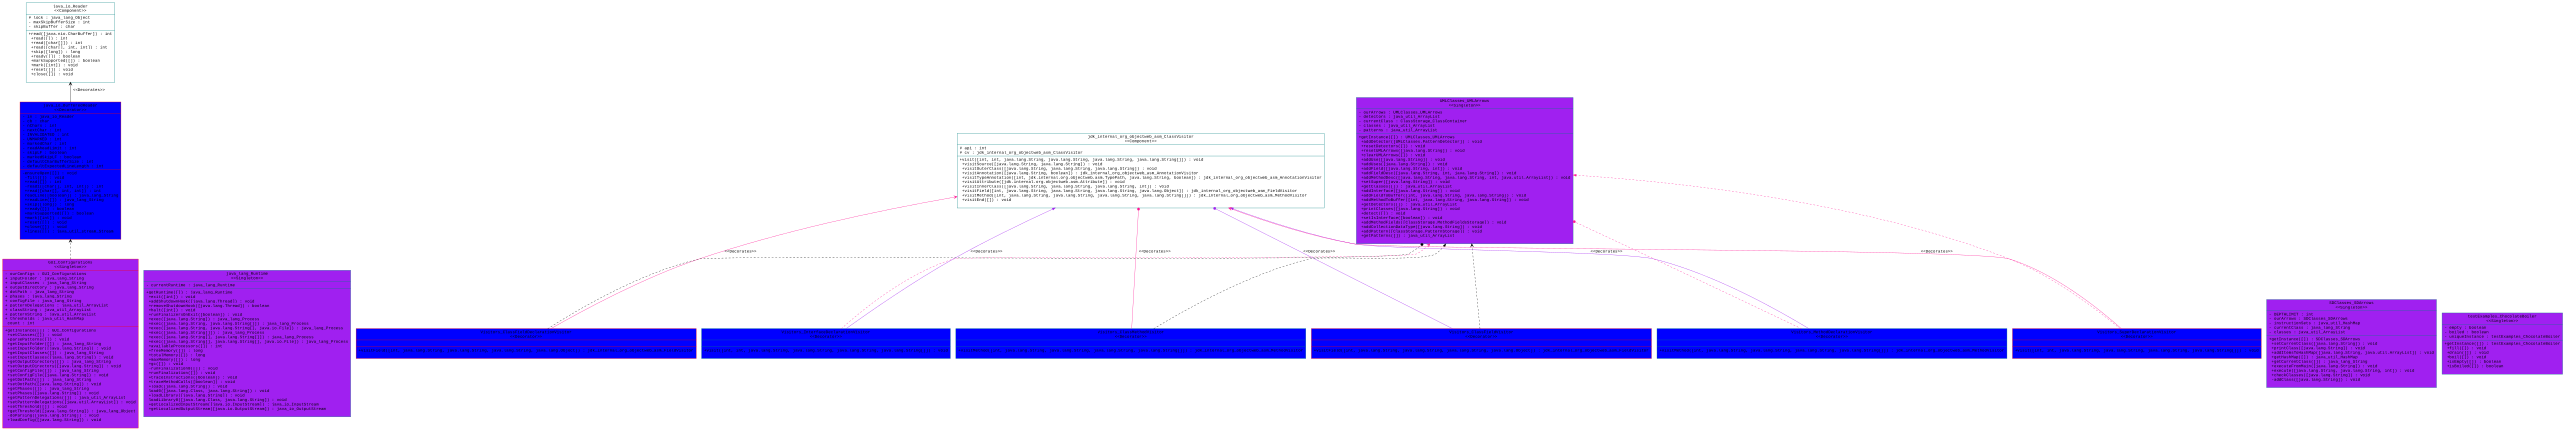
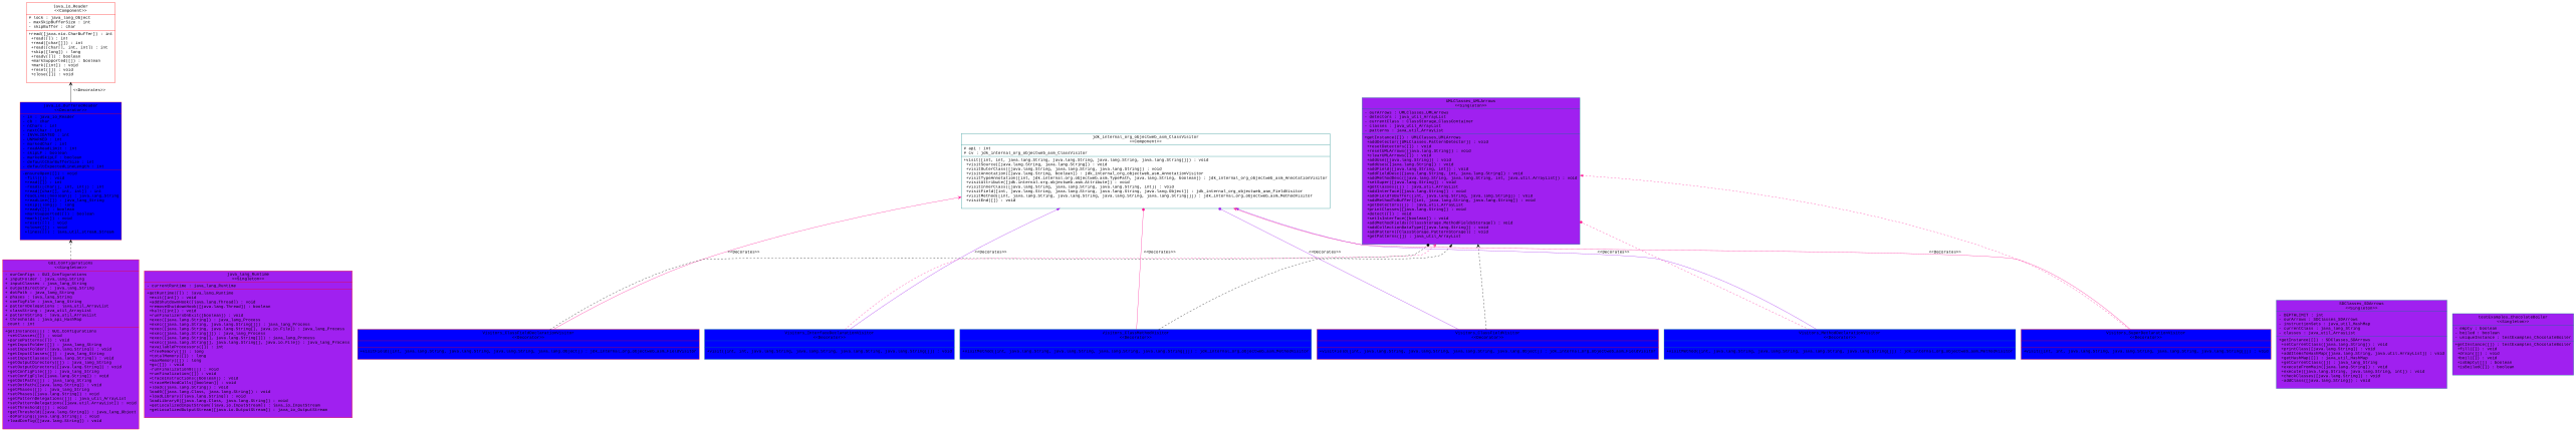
  digraph {
    fontname="Liberation Mono"
    rankdir=BT
    node [color=red fontname="Liberation Mono" shape=record fillcolor=blue style=filled]
    edge [arrowhead=vee color=deeppink fontname="Liberation Mono"]
-   n1 [color=teal label="{java_io_Reader\n\<\<Component\>\>|# lock : java_lang_Object\l- maxSkipBufferSize : int\l- skipBuffer : char\l|+read([java.nio.CharBuffer]) : int\l +read([]) : int\l +read([char[]]) : int\l +read([char[], int, int]) : int\l +skip([long]) : long\l +ready([]) : boolean\l +markSupported([]) : boolean\l +mark([int]) : void\l +reset([]) : void\l +close([]) : void\l \n}" fillcolor="" style=""]
+   n1 [label="{java_io_Reader\n\<\<Component\>\>|# lock : java_lang_Object\l- maxSkipBufferSize : int\l- skipBuffer : char\l|+read([java.nio.CharBuffer]) : int\l +read([]) : int\l +read([char[]]) : int\l +read([char[], int, int]) : int\l +skip([long]) : long\l +ready([]) : boolean\l +markSupported([]) : boolean\l +mark([int]) : void\l +reset([]) : void\l +close([]) : void\l \n}" fillcolor="" style=""]
    n2 [label="{java_io_BufferedReader\n\<\<Decorator\>\>|- in : java_io_Reader\l- cb : char\l- nChars : int\l- nextChar : int\l- INVALIDATED : int\l- UNMARKED : int\l- markedChar : int\l- readAheadLimit : int\l- skipLF : boolean\l- markedSkipLF : boolean\l- defaultCharBufferSize : int\l- defaultExpectedLineLength : int\l|-ensureOpen([]) : void\l -fill([]) : void\l +read([]) : int\l -read1([char[], int, int]) : int\l +read([char[], int, int]) : int\l readLine([boolean]) : java_lang_String\l +readLine([]) : java_lang_String\l +skip([long]) : long\l +ready([]) : boolean\l +markSupported([]) : boolean\l +mark([int]) : void\l +reset([]) : void\l +close([]) : void\l +lines([]) : java_util_stream_Stream\l \n}"]
-   n3 [color=teal fillcolor=purple label="{java_lang_Runtime\n\<\<Singleton\>\>|- currentRuntime : java_lang_Runtime\l|+getRuntime([]) : java_lang_Runtime\l +exit([int]) : void\l +addShutdownHook([java.lang.Thread]) : void\l +removeShutdownHook([java.lang.Thread]) : boolean\l +halt([int]) : void\l +runFinalizersOnExit([boolean]) : void\l +exec([java.lang.String]) : java_lang_Process\l +exec([java.lang.String, java.lang.String[]]) : java_lang_Process\l +exec([java.lang.String, java.lang.String[], java.io.File]) : java_lang_Process\l +exec([java.lang.String[]]) : java_lang_Process\l +exec([java.lang.String[], java.lang.String[]]) : java_lang_Process\l +exec([java.lang.String[], java.lang.String[], java.io.File]) : java_lang_Process\l +availableProcessors([]) : int\l +freeMemory([]) : long\l +totalMemory([]) : long\l +maxMemory([]) : long\l +gc([]) : void\l -runFinalization0([]) : void\l +runFinalization([]) : void\l +traceInstructions([boolean]) : void\l +traceMethodCalls([boolean]) : void\l +load([java.lang.String]) : void\l load0([java.lang.Class, java.lang.String]) : void\l +loadLibrary([java.lang.String]) : void\l loadLibrary0([java.lang.Class, java.lang.String]) : void\l +getLocalizedInputStream([java.io.InputStream]) : java_io_InputStream\l +getLocalizedOutputStream([java.io.OutputStream]) : java_io_OutputStream\l \n}"]
+   n3 [fillcolor=purple label="{java_lang_Runtime\n\<\<Singleton\>\>|- currentRuntime : java_lang_Runtime\l|+getRuntime([]) : java_lang_Runtime\l +exit([int]) : void\l +addShutdownHook([java.lang.Thread]) : void\l +removeShutdownHook([java.lang.Thread]) : boolean\l +halt([int]) : void\l +runFinalizersOnExit([boolean]) : void\l +exec([java.lang.String]) : java_lang_Process\l +exec([java.lang.String, java.lang.String[]]) : java_lang_Process\l +exec([java.lang.String, java.lang.String[], java.io.File]) : java_lang_Process\l +exec([java.lang.String[]]) : java_lang_Process\l +exec([java.lang.String[], java.lang.String[]]) : java_lang_Process\l +exec([java.lang.String[], java.lang.String[], java.io.File]) : java_lang_Process\l +availableProcessors([]) : int\l +freeMemory([]) : long\l +totalMemory([]) : long\l +maxMemory([]) : long\l +gc([]) : void\l -runFinalization0([]) : void\l +runFinalization([]) : void\l +traceInstructions([boolean]) : void\l +traceMethodCalls([boolean]) : void\l +load([java.lang.String]) : void\l load0([java.lang.Class, java.lang.String]) : void\l +loadLibrary([java.lang.String]) : void\l loadLibrary0([java.lang.Class, java.lang.String]) : void\l +getLocalizedInputStream([java.io.InputStream]) : java_io_InputStream\l +getLocalizedOutputStream([java.io.OutputStream]) : java_io_OutputStream\l \n}"]
    n4 [color=teal label="{jdk_internal_org_objectweb_asm_ClassVisitor\n\<\<Component\>\>|# api : int\l# cv : jdk_internal_org_objectweb_asm_ClassVisitor\l|+visit([int, int, java.lang.String, java.lang.String, java.lang.String, java.lang.String[]]) : void\l +visitSource([java.lang.String, java.lang.String]) : void\l +visitOuterClass([java.lang.String, java.lang.String, java.lang.String]) : void\l +visitAnnotation([java.lang.String, boolean]) : jdk_internal_org_objectweb_asm_AnnotationVisitor\l +visitTypeAnnotation([int, jdk.internal.org.objectweb.asm.TypePath, java.lang.String, boolean]) : jdk_internal_org_objectweb_asm_AnnotationVisitor\l +visitAttribute([jdk.internal.org.objectweb.asm.Attribute]) : void\l +visitInnerClass([java.lang.String, java.lang.String, java.lang.String, int]) : void\l +visitField([int, java.lang.String, java.lang.String, java.lang.String, java.lang.Object]) : jdk_internal_org_objectweb_asm_FieldVisitor\l +visitMethod([int, java.lang.String, java.lang.String, java.lang.String, java.lang.String[]]) : jdk_internal_org_objectweb_asm_MethodVisitor\l +visitEnd([]) : void\l \n}" fillcolor="" style=""]
-   n5 [fillcolor=purple label="{GUI_Configurations\n\<\<Singleton\>\>|- ourConfigs : GUI_Configurations\l+ inputFolder : java_lang_String\l+ inputClasses : java_lang_String\l+ outputDirectory : java_lang_String\l+ dotPath : java_lang_String\l+ phases : java_lang_String\l+ configFile : java_lang_String\l+ patternDelegations : java_util_ArrayList\l+ classString : java_util_ArrayList\l+ patternString : java_util_ArrayList\l+ thresholds : java_util_HashMap\l count : int\l|+getInstance([]) : GUI_Configurations\l +setClasses([]) : void\l +parsePatterns([]) : void\l +getInputFolder([]) : java_lang_String\l +setInputFolder([java.lang.String]) : void\l +getInputClasses([]) : java_lang_String\l +setInputClasses([java.lang.String]) : void\l +getOutputDirectory([]) : java_lang_String\l +setOutputDirectory([java.lang.String]) : void\l +getConfigFile([]) : java_lang_String\l +setConfigFile([java.lang.String]) : void\l +getDotPath([]) : java_lang_String\l +setDotPath([java.lang.String]) : void\l +getPhases([]) : java_lang_String\l +setPhases([java.lang.String]) : void\l +getPatternDelegations([]) : java_util_ArrayList\l +setPatternDelegations([java.util.ArrayList]) : void\l +setThreshold([]) : void\l +getThreshold([java.lang.String]) : java_lang_Object\l -doParsing([java.lang.String]) : void\l +loadConfig([java.lang.String]) : void\l \n}"]
+   n5 [fillcolor=purple label="{GUI_Configurations\n\<\<Singleton\>\>|- ourConfigs : GUI_Configurations\l+ inputFolder : java_lang_String\l+ inputClasses : java_lang_String\l+ outputDirectory : java_lang_String\l+ dotPath : java_lang_String\l+ phases : java_lang_String\l+ configFile : java_lang_String\l+ patternDelegations : java_util_ArrayList\l+ classString : java_util_ArrayList\l+ patternString : java_util_ArrayList\l+ thresholds : java_api_HashMap\l count : int\l|+getInstance([]) : GUI_Configurations\l +setClasses([]) : void\l +parsePatterns([]) : void\l +getInputFolder([]) : java_lang_String\l +setInputFolder([java.lang.String]) : void\l +getInputClasses([]) : java_lang_String\l +setInputClasses([java.lang.String]) : void\l +getOutputDirectory([]) : java_lang_String\l +setOutputDirectory([java.lang.String]) : void\l +getConfigFile([]) : java_lang_String\l +setConfigFile([java.lang.String]) : void\l +getDotPath([]) : java_lang_String\l +setDotPath([java.lang.String]) : void\l +getPhases([]) : java_lang_String\l +setPhases([java.lang.String]) : void\l +getPatternDelegations([]) : java_util_ArrayList\l +setPatternDelegations([java.util.ArrayList]) : void\l +setThreshold([]) : void\l +getThreshold([java.lang.String]) : java_lang_Object\l -doParsing([java.lang.String]) : void\l +loadConfig([java.lang.String]) : void\l \n}"]
    n6 [color=teal fillcolor=purple label="{SDClasses_SDArrows\n\<\<Singleton\>\>|- DEPTHLIMIT : int\l- ourArrows : SDClasses_SDArrows\l- instructionSets : java_util_HashMap\l- currentClass : java_lang_String\l- classes : java_util_ArrayList\l|+getInstance([]) : SDClasses_SDArrows\l +setCurrentClass([java.lang.String]) : void\l +printClass([java.lang.String]) : void\l +addItemsToHashMap([java.lang.String, java.util.ArrayList]) : void\l +getHashMap([]) : java_util_HashMap\l +getCurrentClass([]) : java_lang_String\l +executeFromMain([java.lang.String]) : void\l +execute([java.lang.String, java.lang.String, int]) : void\l +checkClasses([java.lang.String]) : void\l -addClass([java.lang.String]) : void\l \n}"]
    n7 [color=teal fillcolor=purple label="{testExamples_ChocolateBoiler\n\<\<Singleton\>\>|- empty : boolean\l- boiled : boolean\l- uniqueInstance : testExamples_ChocolateBoiler\l|+getInstance([]) : testExamples_ChocolateBoiler\l +fill([]) : void\l +drain([]) : void\l +boil([]) : void\l +isEmpty([]) : boolean\l +isBoiled([]) : boolean\l \n}"]
    n8 [color=teal fillcolor=purple label="{UMLClasses_UMLArrows\n\<\<Singleton\>\>|- ourArrows : UMLClasses_UMLArrows\l- detectors : java_util_ArrayList\l- currentClass : ClassStorage_ClassContainer\l- classes : java_util_ArrayList\l- patterns : java_util_ArrayList\l|+getInstance([]) : UMLClasses_UMLArrows\l +addDetector([UMLClasses.PatternDetector]) : void\l +resetDetectors([]) : void\l +resetUMLArrows([java.lang.String]) : void\l +clearUMLArrows([]) : void\l +addUse([java.lang.String]) : void\l +addUses([java.lang.String]) : void\l +addField([java.lang.String, int]) : void\l +addFieldDesc([java.lang.String, int, java.lang.String]) : void\l +addMethodDesc([java.lang.String, java.lang.String, int, java.util.ArrayList]) : void\l +setSuper([java.lang.String]) : void\l +getClasses([]) : java_util_ArrayList\l +addInterface([java.lang.String]) : void\l +addFieldToBuffer([int, java.lang.String, java.lang.String]) : void\l +addMethodToBuffer([int, java.lang.String, java.lang.String]) : void\l +getDetectors([]) : java_util_ArrayList\l +printClasses([java.lang.String]) : void\l +detect([]) : void\l +setIsInterface([boolean]) : void\l +addMethodFields([ClassStorage.MethodFieldsStorage]) : void\l +addCollectionDataType([java.lang.String]) : void\l +addPattern([ClassStorage.PatternStorage]) : void\l +getPatterns([]) : java_util_ArrayList\l \n}"]
    n9 [label="{Visitors_ClassFieldDeclarationVisitor\n\<\<Decorator\>\>||+visitField([int, java.lang.String, java.lang.String, java.lang.String, java.lang.Object]) : jdk_internal_org_objectweb_asm_FieldVisitor\l \n}"]
    n10 [label="{Visitors_ClassFieldVisitor\n\<\<Decorator\>\>||+visitField([int, java.lang.String, java.lang.String, java.lang.String, java.lang.Object]) : jdk_internal_org_objectweb_asm_FieldVisitor\l \n}"]
    n11 [color=teal label="{Visitors_ClassMethodVisitor\n\<\<Decorator\>\>||+visitMethod([int, java.lang.String, java.lang.String, java.lang.String, java.lang.String[]]) : jdk_internal_org_objectweb_asm_MethodVisitor\l \n}"]
    n12 [color=teal label="{Visitors_InterfaceDeclarationVisitor\n\<\<Decorator\>\>||+visit([int, int, java.lang.String, java.lang.String, java.lang.String, java.lang.String[]]) : void\l \n}"]
    n13 [color=teal label="{Visitors_MethodDeclarationVisitor\n\<\<Decorator\>\>||+visitMethod([int, java.lang.String, java.lang.String, java.lang.String, java.lang.String[]]) : jdk_internal_org_objectweb_asm_MethodVisitor\l \n}"]
    n14 [label="{Visitors_SuperDeclarationVisitor\n\<\<Decorator\>\>||+visit([int, int, java.lang.String, java.lang.String, java.lang.String, java.lang.String[]]) : void\l \n}"]
    n2 -> n1 [color=black label=" <<Decorates>>"]
    n5 -> n2 [color=black style=dashed]
    n9 -> n4 [label=" <<Decorates>>"]
    n9 -> n8 [arrowhead=dot color=black style=dashed]
    n10 -> n4 [arrowhead=dot color=purple label=" <<Decorates>>"]
    n10 -> n8 [color=black style=dashed]
    n11 -> n4 [arrowhead=dot label=" <<Decorates>>"]
    n11 -> n8 [arrowhead=normal color=black style=dashed]
    n12 -> n4 [arrowhead=normal color=purple label=" <<Decorates>>"]
    n12 -> n8 [style=dashed]
    n13 -> n4 [arrowhead=normal color=purple label=" <<Decorates>>"]
    n13 -> n8 [arrowhead=dot style=dashed]
    n14 -> n4 [label=" <<Decorates>>"]
    n14 -> n8 [arrowhead=normal style=dashed]
  }
